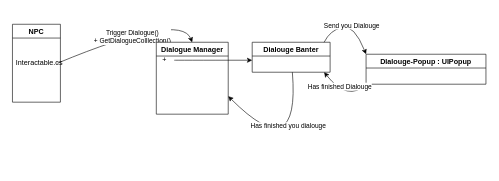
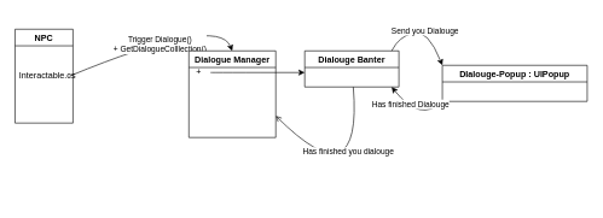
  <mxCell id="0" />
  <mxCell id="1" parent="0" />
  <mxCell id="2" value="NPC" style="swimlane;whiteSpace=wrap;html=1;" parent="1" vertex="1"><mxGeometry x="20" y="40" width="80" height="130" as="geometry" /></mxCell>
  <mxCell id="3" value="Interactable.cs" style="text;html=1;strokeColor=none;fillColor=none;align=center;verticalAlign=middle;whiteSpace=wrap;rounded=0;" parent="2" vertex="1"><mxGeometry x="15" y="50" width="60" height="30" as="geometry" /></mxCell>
  <mxCell id="4" value="" style="endArrow=classic;html=1;curved=1;exitX=1;exitY=0.5;exitDx=0;exitDy=0;" parent="1" source="3" edge="1"><mxGeometry relative="1" as="geometry"><mxPoint x="200" y="70" as="sourcePoint" /><mxPoint x="320" y="70" as="targetPoint" /><Array as="points"><mxPoint x="300" y="20" /></Array></mxGeometry></mxCell>
  <mxCell id="5" value="Trigger Dialogue()&lt;br&gt;+ GetDialogueColllection()" style="edgeLabel;resizable=0;html=1;align=center;verticalAlign=middle;" parent="4" connectable="0" vertex="1"><mxGeometry relative="1" as="geometry"><mxPoint x="-3" y="8" as="offset" /></mxGeometry></mxCell>
  <mxCell id="6" value="DIalouge-Popup : UIPopup" style="swimlane;whiteSpace=wrap;html=1;" parent="1" vertex="1"><mxGeometry x="610" y="90" width="200" height="50" as="geometry" /></mxCell>
  <mxCell id="7" value="Dialogue Manager" style="swimlane;whiteSpace=wrap;html=1;" parent="1" vertex="1"><mxGeometry x="260" y="70" width="120" height="120" as="geometry" /></mxCell>
  <mxCell id="8" value="+&amp;nbsp;" style="text;html=1;align=center;verticalAlign=middle;resizable=0;points=[];autosize=1;strokeColor=none;fillColor=none;" parent="7" vertex="1"><mxGeometry y="15" width="30" height="30" as="geometry" /></mxCell>
  <mxCell id="9" style="edgeStyle=none;curved=1;html=1;" parent="1" source="8" edge="1"><mxGeometry relative="1" as="geometry"><mxPoint x="420" y="100" as="targetPoint" /></mxGeometry></mxCell>
- <mxCell id="10" style="edgeStyle=none;html=1;entryX=1;entryY=0.75;entryDx=0;entryDy=0;curved=1;" edge="1" parent="1" source="11" target="7"><mxGeometry relative="1" as="geometry"><Array as="points"><mxPoint x="500" y="280" /></Array></mxGeometry></mxCell>
+ <mxCell id="10" style="edgeStyle=none;html=1;entryX=1;entryY=0.75;entryDx=0;entryDy=0;curved=1;endArrow=open;" edge="1" parent="1" source="11" target="7"><mxGeometry relative="1" as="geometry"><Array as="points"><mxPoint x="500" y="280" /></Array></mxGeometry></mxCell>
  <mxCell id="11" value="Dialouge Banter" style="swimlane;whiteSpace=wrap;html=1;" parent="1" vertex="1"><mxGeometry x="420" y="70" width="130" height="50" as="geometry" /></mxCell>
  <mxCell id="12" value="" style="endArrow=classic;html=1;curved=1;entryX=0;entryY=0;entryDx=0;entryDy=0;" parent="11" target="6" edge="1"><mxGeometry relative="1" as="geometry"><mxPoint x="120" as="sourcePoint" /><mxPoint x="220" as="targetPoint" /><Array as="points"><mxPoint x="130" y="-20" /><mxPoint x="170" y="-30" /></Array></mxGeometry></mxCell>
  <mxCell id="13" value="Send you Dialouge" style="edgeLabel;resizable=0;html=1;align=center;verticalAlign=middle;" parent="12" connectable="0" vertex="1"><mxGeometry relative="1" as="geometry" /></mxCell>
  <mxCell id="14" value="" style="endArrow=classic;html=1;curved=1;exitX=0;exitY=1;exitDx=0;exitDy=0;" parent="1" source="6" edge="1"><mxGeometry relative="1" as="geometry"><mxPoint x="540" y="150" as="sourcePoint" /><mxPoint x="540" y="120" as="targetPoint" /><Array as="points"><mxPoint x="580" y="170" /></Array></mxGeometry></mxCell>
  <mxCell id="15" value="Has finished Dialouge" style="edgeLabel;resizable=0;html=1;align=center;verticalAlign=middle;" parent="14" connectable="0" vertex="1"><mxGeometry relative="1" as="geometry"><mxPoint x="-8" y="-18" as="offset" /></mxGeometry></mxCell>
  <mxCell id="16" value="Has finished you dialouge" style="edgeLabel;resizable=0;html=1;align=center;verticalAlign=middle;" connectable="0" vertex="1" parent="1"><mxGeometry x="479.999" y="209.999" as="geometry" /></mxCell>
